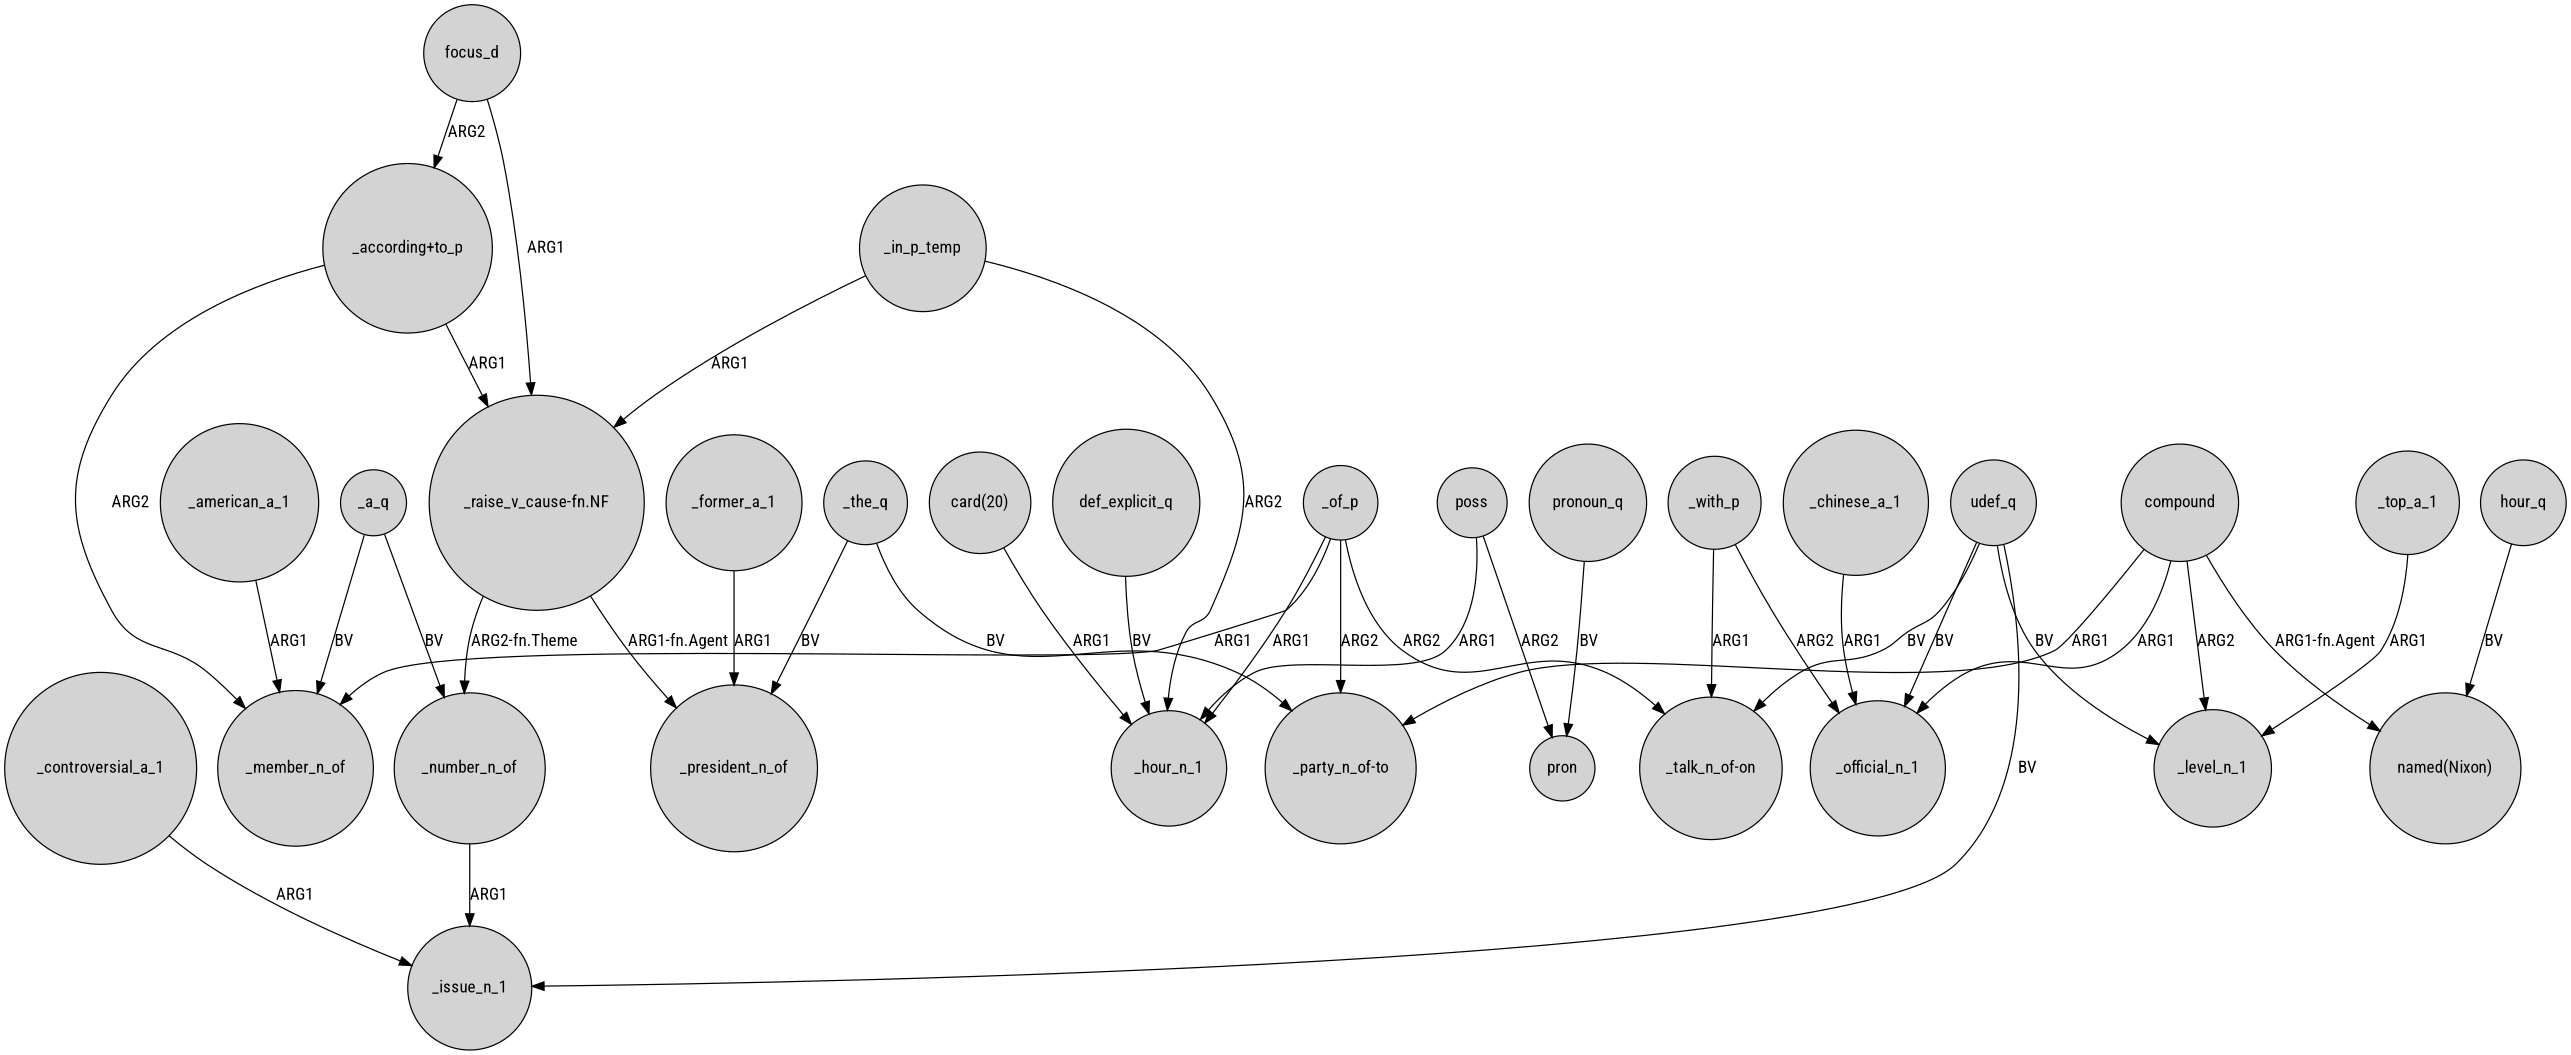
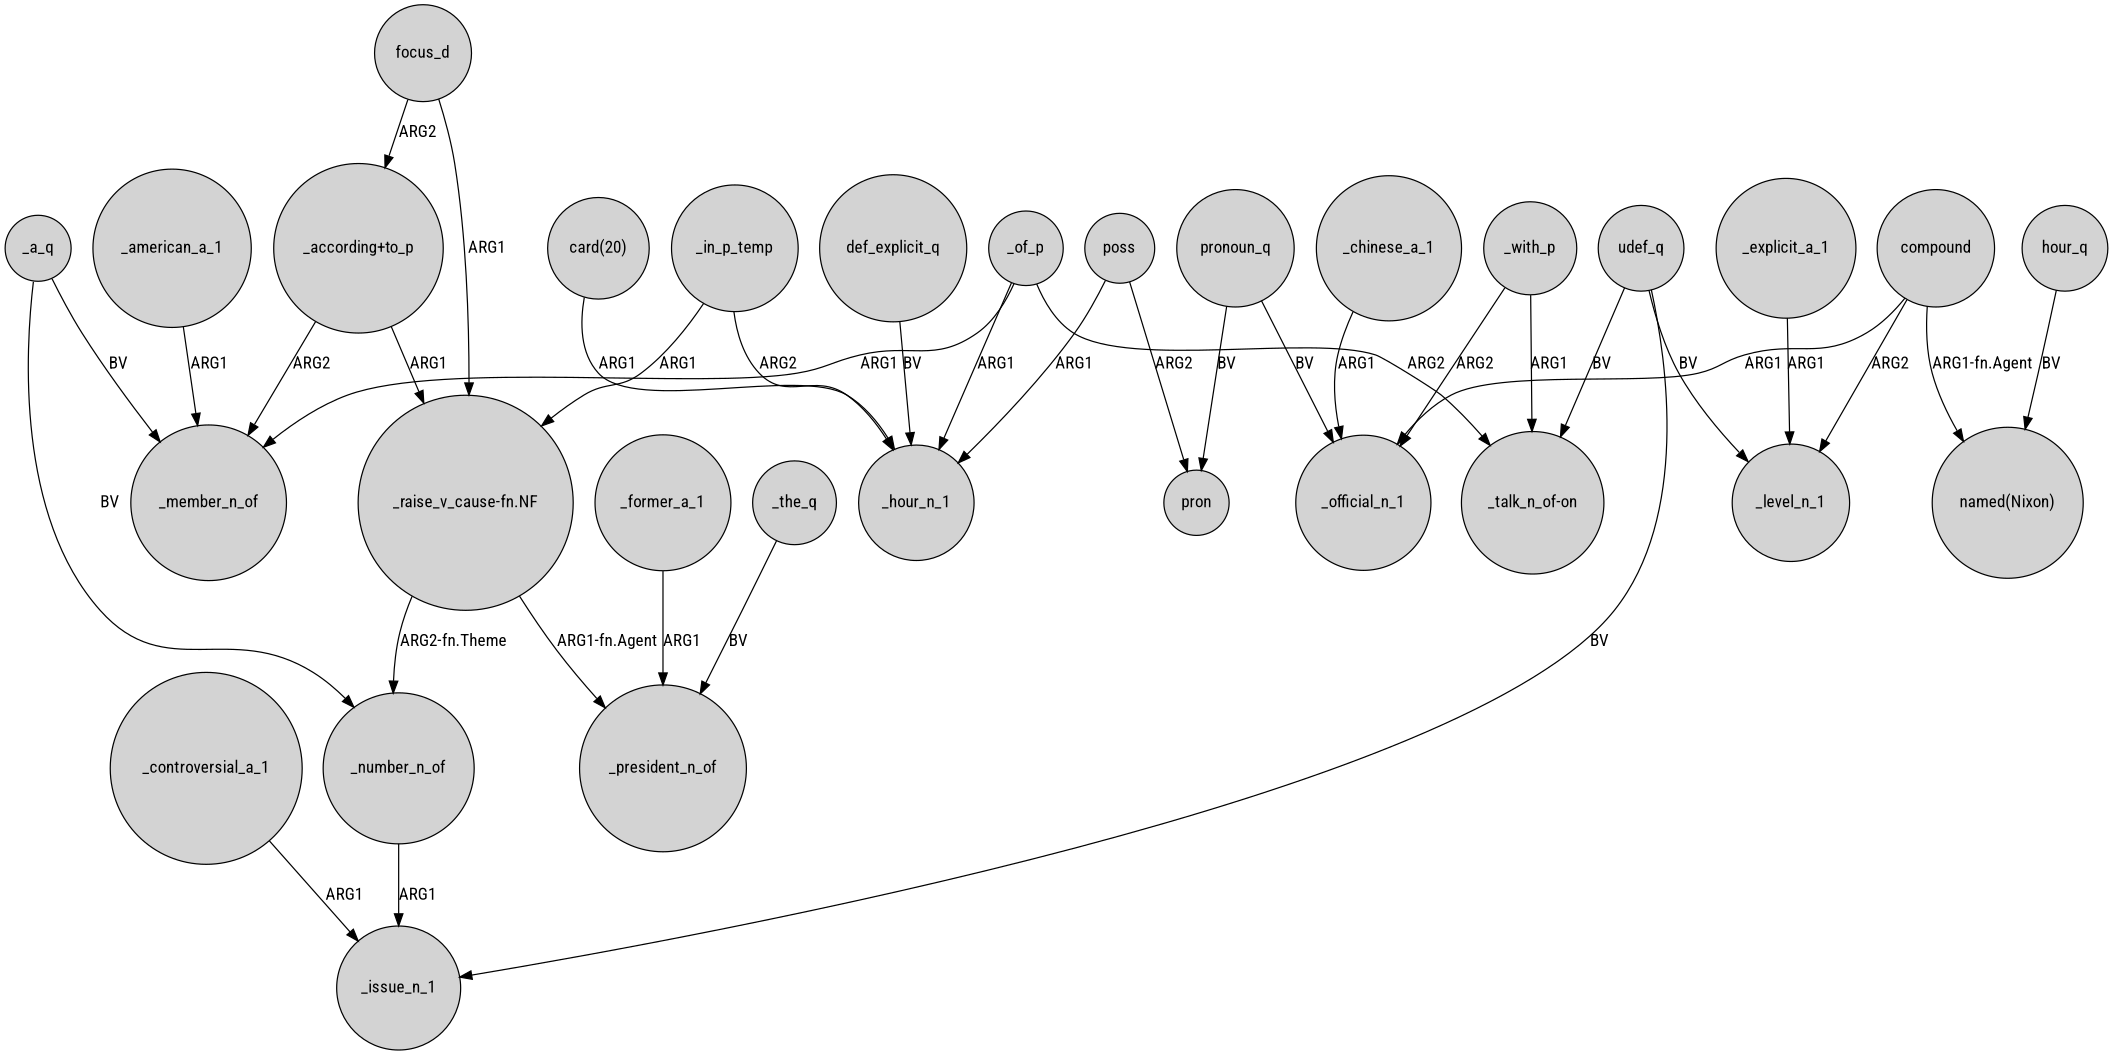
  digraph {
    fontname="Roboto Condensed"
    node [fontname="Roboto Condensed" shape=circle style=filled]
    edge [fontname="Roboto Condensed"]
    _controversial_a_1
    _issue_n_1
    "_according+to_p"
    "_raise_v_cause-fn.NF"
    _member_n_of
    _president_n_of
    _number_n_of
    n8 [label=hour_q]
    "named(Nixon)"
    _chinese_a_1
    _official_n_1
    _former_a_1
    "card(20)"
    _hour_n_1
    _with_p
    "_talk_n_of-on"
    _a_q
    poss
    pron
    _in_p_temp
    focus_d
    _of_p
-   "_party_n_of-to"
    udef_q
    _level_n_1
    pronoun_q
-   _top_a_1
+   _top_a_1 [label=_explicit_a_1]
    compound
    _the_q
    _american_a_1
    def_explicit_q
    _controversial_a_1 -> _issue_n_1 [label=ARG1]
    "_according+to_p" -> "_raise_v_cause-fn.NF" [label=ARG1]
    "_according+to_p" -> _member_n_of [label=ARG2]
    "_raise_v_cause-fn.NF" -> _president_n_of [label="ARG1-fn.Agent"]
    "_raise_v_cause-fn.NF" -> _number_n_of [label="ARG2-fn.Theme"]
    _number_n_of -> _issue_n_1 [label=ARG1]
    n8 -> "named(Nixon)" [label=BV]
    _chinese_a_1 -> _official_n_1 [label=ARG1]
    _former_a_1 -> _president_n_of [label=ARG1]
    "card(20)" -> _hour_n_1 [label=ARG1]
    _with_p -> _official_n_1 [label=ARG2]
    _with_p -> "_talk_n_of-on" [label=ARG1]
    _a_q -> _member_n_of [label=BV]
    _a_q -> _number_n_of [label=BV]
    poss -> _hour_n_1 [label=ARG1]
    poss -> pron [label=ARG2]
    _in_p_temp -> "_raise_v_cause-fn.NF" [label=ARG1]
    _in_p_temp -> _hour_n_1 [label=ARG2]
    focus_d -> "_according+to_p" [label=ARG2]
    focus_d -> "_raise_v_cause-fn.NF" [label=ARG1]
    _of_p -> _member_n_of [label=ARG1]
    _of_p -> _hour_n_1 [label=ARG1]
    _of_p -> "_talk_n_of-on" [label=ARG2]
-   _of_p -> "_party_n_of-to" [label=ARG2]
    udef_q -> _issue_n_1 [label=BV]
-   udef_q -> _official_n_1 [label=BV]
+   pronoun_q -> _official_n_1 [label=BV]
    udef_q -> "_talk_n_of-on" [label=BV]
    udef_q -> _level_n_1 [label=BV]
    pronoun_q -> pron [label=BV]
    _top_a_1 -> _level_n_1 [label=ARG1]
    compound -> "named(Nixon)" [label="ARG1-fn.Agent"]
    compound -> _official_n_1 [label=ARG1]
-   compound -> "_party_n_of-to" [label=ARG1]
    compound -> _level_n_1 [label=ARG2]
    _the_q -> _president_n_of [label=BV]
-   _the_q -> "_party_n_of-to" [label=BV]
    _american_a_1 -> _member_n_of [label=ARG1]
    def_explicit_q -> _hour_n_1 [label=BV]
  }
